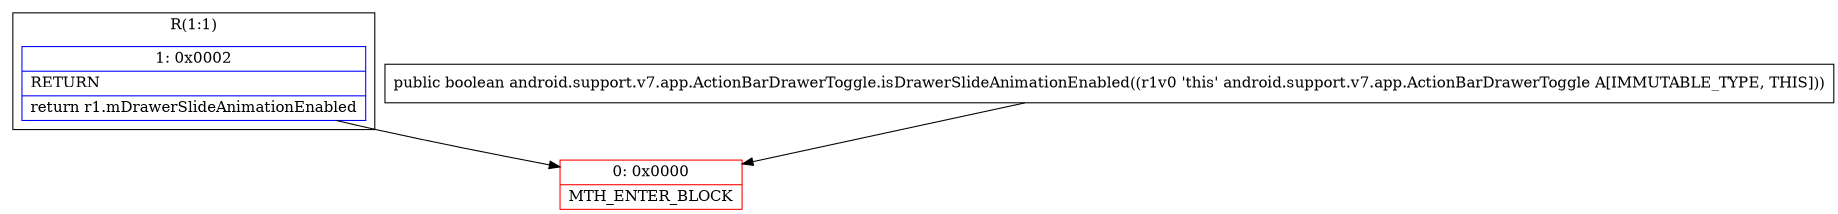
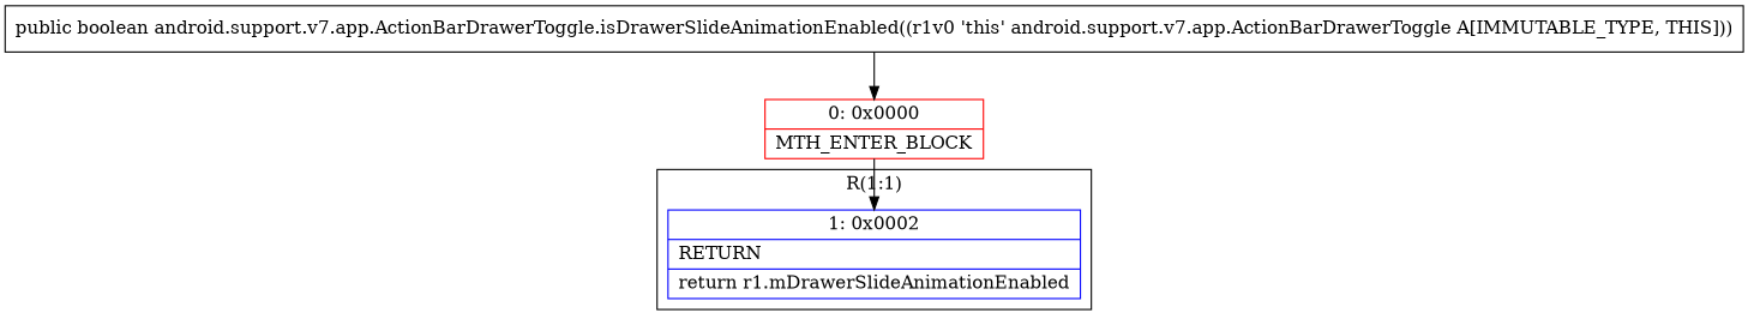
  digraph {
    node [shape=record]
    n1 [color=blue label="{1\:\ 0x0002|RETURN\l|return r1.mDrawerSlideAnimationEnabled\l}"]
    n2 [color=red label="{0\:\ 0x0000|MTH_ENTER_BLOCK\l}"]
    n3 [label="{public boolean android.support.v7.app.ActionBarDrawerToggle.isDrawerSlideAnimationEnabled((r1v0 'this' android.support.v7.app.ActionBarDrawerToggle A[IMMUTABLE_TYPE, THIS])) }"]
    subgraph cluster_1 {
      label="R(1:1)"
      n1
    }
-   n1 -> n2
+   n2 -> n1
    n3 -> n2
  }
